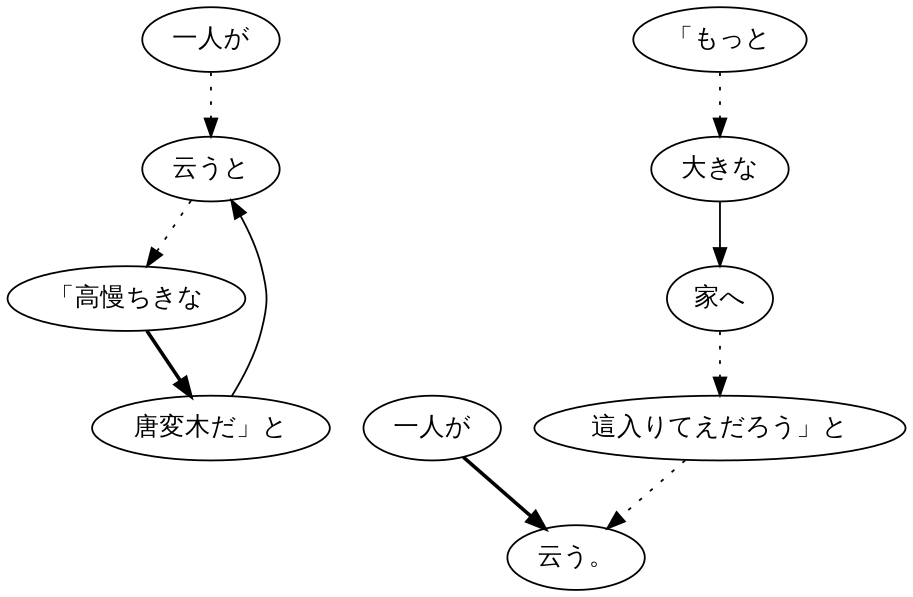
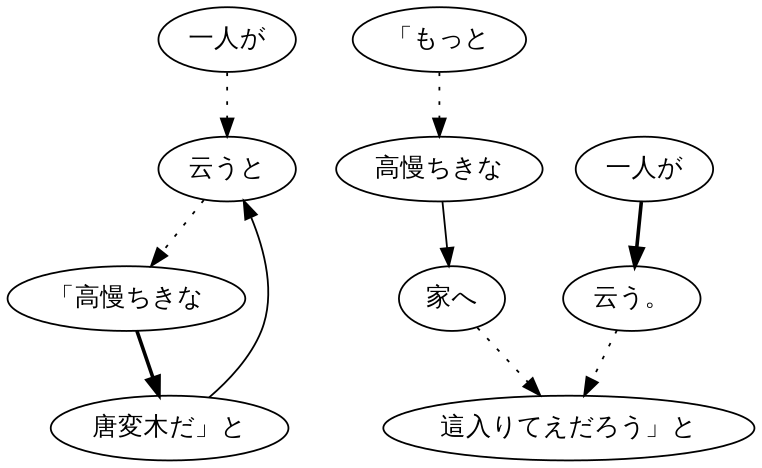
  digraph {
    edge [style=dotted]
    n1 [label="一人が"]
    n2 [label="云うと"]
    n3 [label="「高慢ちきな"]
    n4 [label="唐変木だ」と"]
    n5 [label="云う。"]
    n6 [label="一人が"]
    n7 [label="「もっと"]
-   n8 [label="大きな"]
+   n8 [label="高慢ちきな"]
    n9 [label="家へ"]
    n10 [label="這入りてえだろう」と"]
    n1 -> n2
    n2 -> n3
    n3 -> n4 [style=bold]
    n4 -> n2 [style=solid]
    n6 -> n5 [style=bold]
    n7 -> n8
    n8 -> n9 [style=solid]
    n9 -> n10
-   n10 -> n5
+   n5 -> n10
  }
